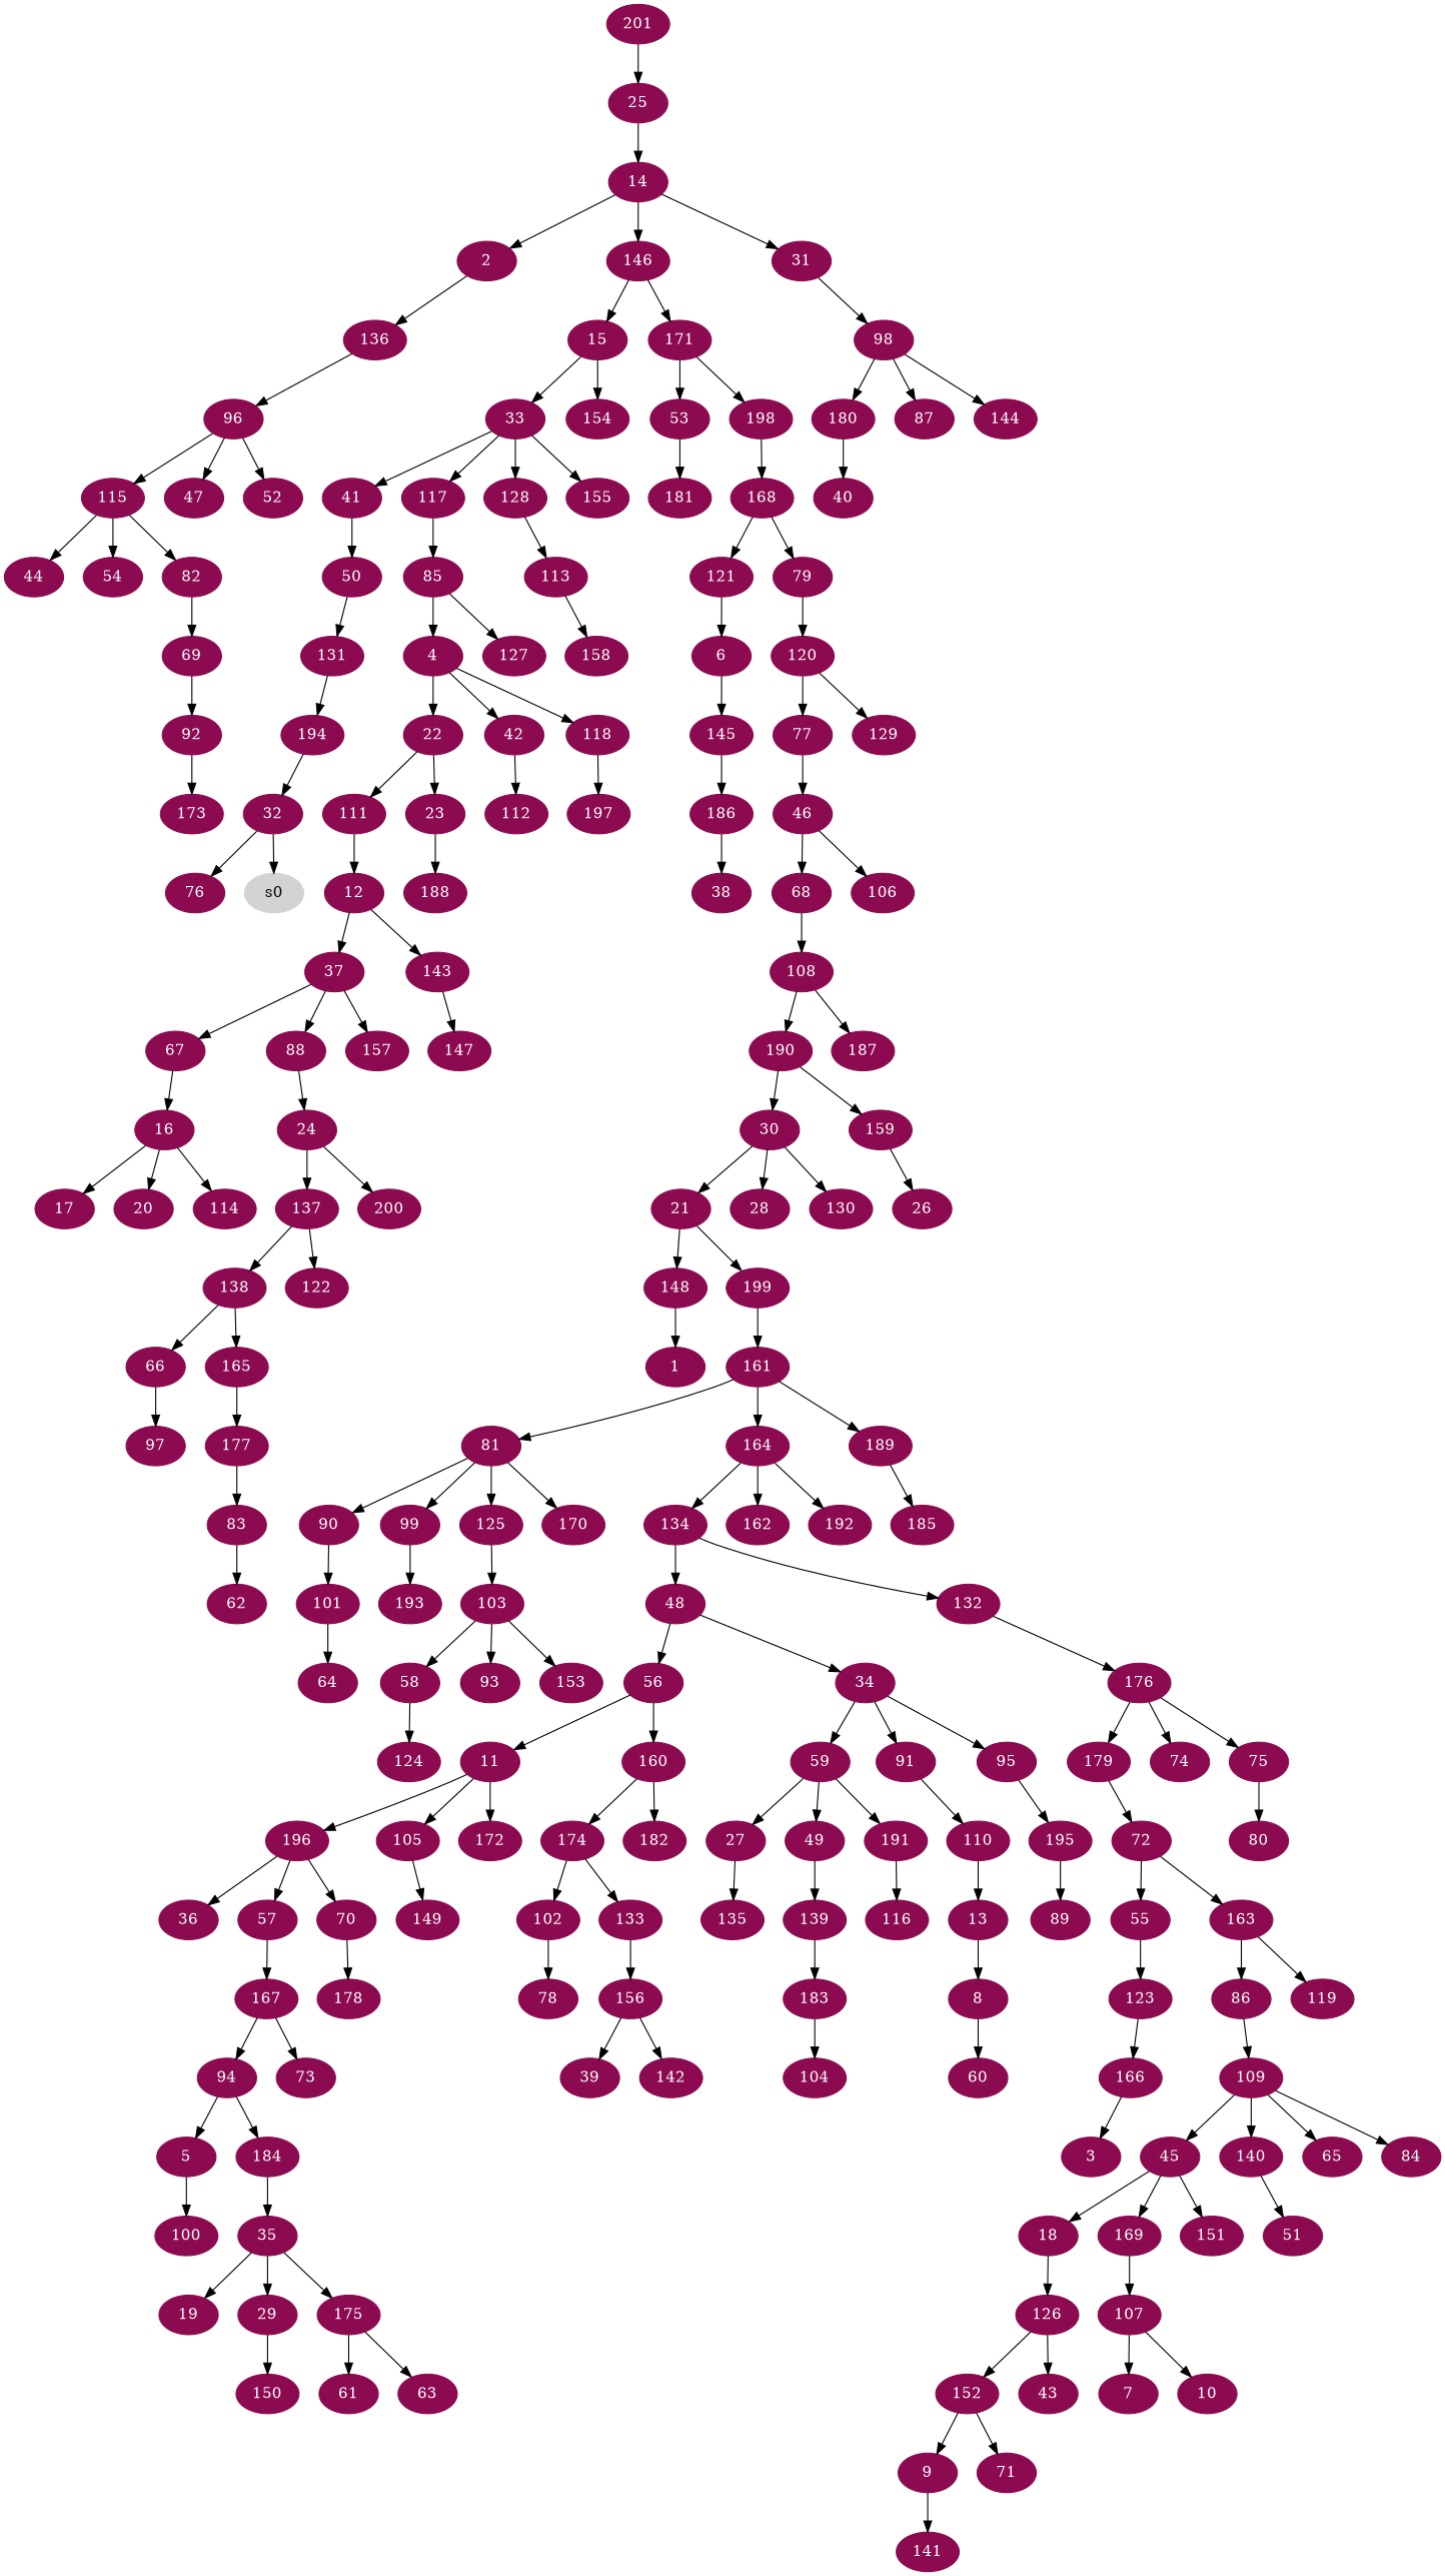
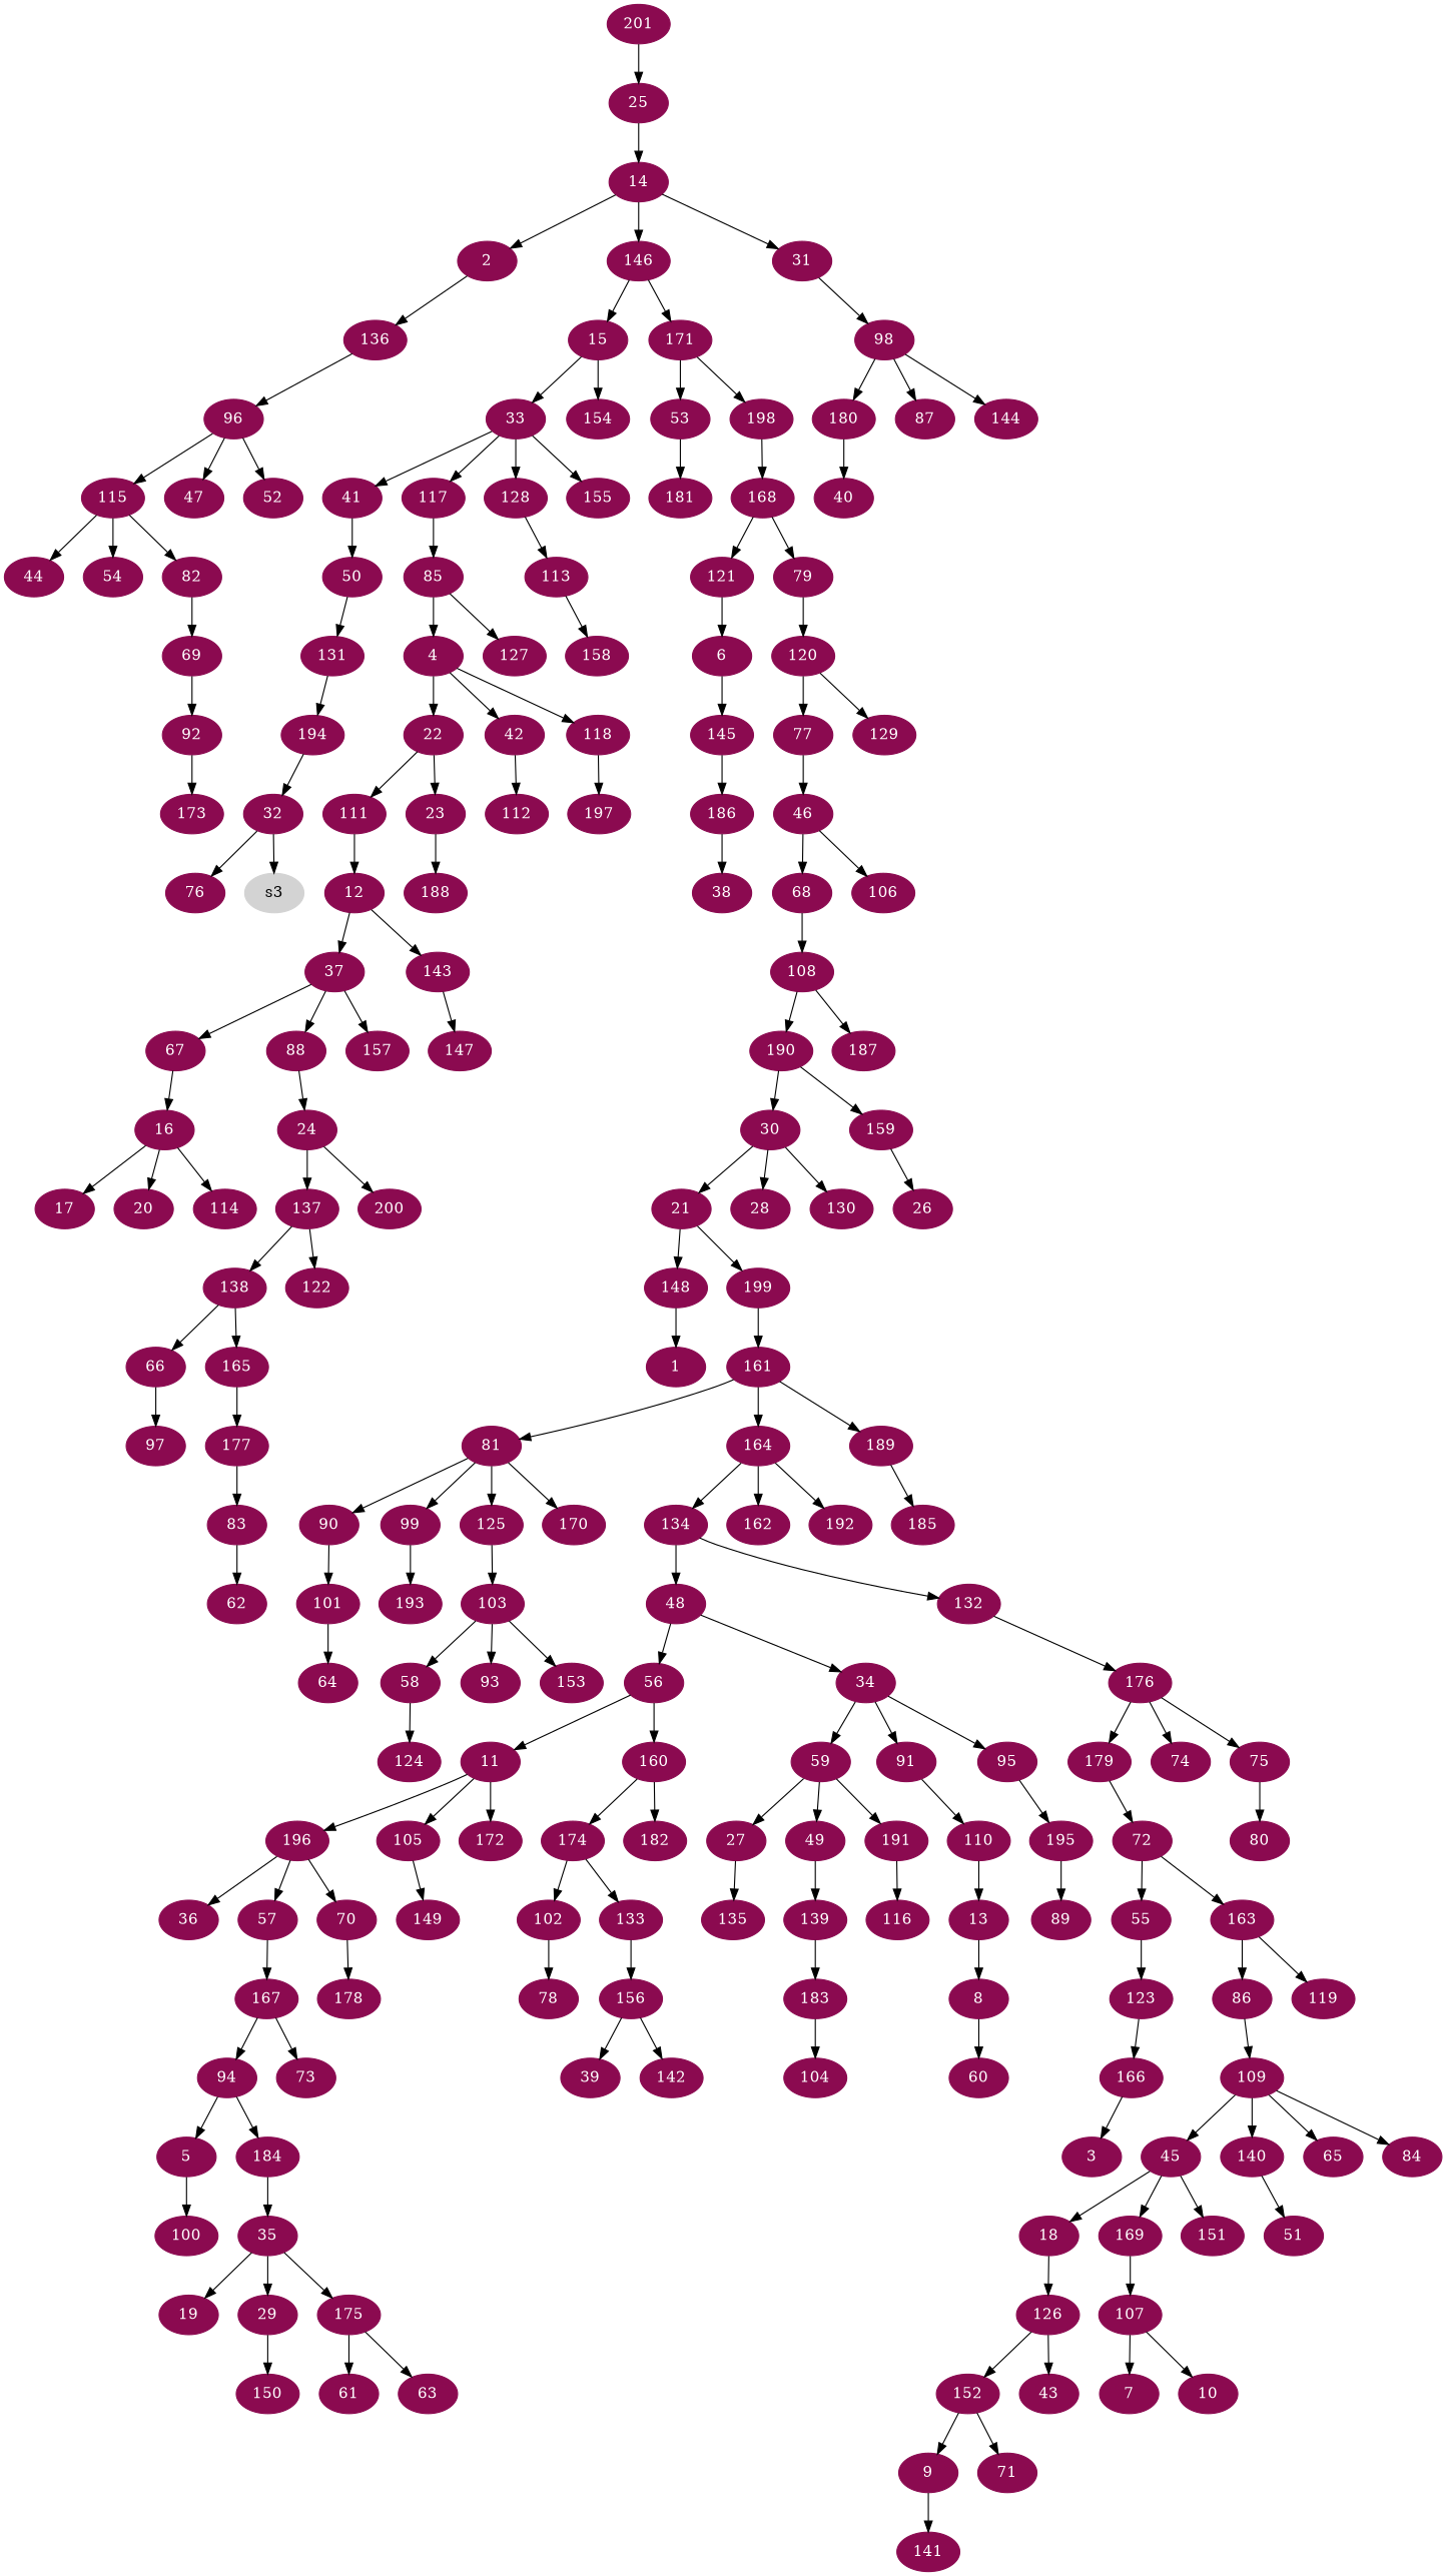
  digraph {
    node [color=deeppink4 fontcolor=white style=filled]
    148
    1
    14
    2
    146
    31
    136
    166
    3
    85
    4
    127
    22
    42
    118
    94
    5
    184
    100
    121
    6
    145
    107
    7
    10
    13
    8
    60
    152
    9
    71
    141
    56
    11
    160
    196
    105
    172
    111
    12
    37
    143
    110
    25
    15
    171
    33
    154
    67
    16
    17
    20
    114
    45
    18
    169
    151
    126
    35
    19
    29
    175
    30
    21
    28
    130
    199
    23
    188
    88
    24
    137
    200
    201
    159
    26
    59
    27
    49
    191
    135
    150
    190
    98
    194
    32
    76
-   s0 [color=lightgrey fontcolor=black]
+   s0 [color=lightgrey fontcolor=black label=s3]
    41
    117
    128
    155
    48
    34
    91
    95
    36
    57
    70
    157
    186
    38
    156
    39
    142
    180
    40
    50
    112
    43
    115
    44
    54
    82
    109
    140
    65
    84
    77
    46
    68
    106
    96
    47
    52
    134
    132
    139
    131
    51
    53
    198
    181
    72
    55
    163
    123
    167
    103
    58
    93
    153
    124
    61
    63
    83
    62
    101
    64
    138
    66
    165
    97
    108
    69
    92
    178
    179
    73
    176
    74
    75
    80
    120
    129
    102
    78
    168
    79
    161
    81
    164
    189
    90
    99
    125
    170
    177
    86
    119
    87
    144
    195
    89
    173
    193
    174
    133
    183
    104
    149
    187
    113
    158
    116
    197
    122
    162
    192
    147
    182
    185
    148 -> 1
    14 -> 2
    14 -> 146
    14 -> 31
    2 -> 136
    146 -> 15
    146 -> 171
    31 -> 98
    136 -> 96
    166 -> 3
    85 -> 4
    85 -> 127
    4 -> 22
    4 -> 42
    4 -> 118
    22 -> 111
    22 -> 23
    42 -> 112
    118 -> 197
    94 -> 5
    94 -> 184
    5 -> 100
    184 -> 35
    121 -> 6
    6 -> 145
    145 -> 186
    107 -> 7
    107 -> 10
    13 -> 8
    8 -> 60
    152 -> 9
    152 -> 71
    9 -> 141
    56 -> 11
    56 -> 160
    11 -> 196
    11 -> 105
    11 -> 172
    160 -> 174
    160 -> 182
    196 -> 36
    196 -> 57
    196 -> 70
    105 -> 149
    111 -> 12
    12 -> 37
    12 -> 143
    37 -> 67
    37 -> 88
    37 -> 157
    143 -> 147
    110 -> 13
    25 -> 14
    15 -> 33
    15 -> 154
    171 -> 53
    171 -> 198
    33 -> 41
    33 -> 117
    33 -> 128
    33 -> 155
    67 -> 16
    16 -> 17
    16 -> 20
    16 -> 114
    45 -> 18
    45 -> 169
    45 -> 151
    18 -> 126
    169 -> 107
    126 -> 152
    126 -> 43
    35 -> 19
    35 -> 29
    35 -> 175
    29 -> 150
    175 -> 61
    175 -> 63
    30 -> 21
    30 -> 28
    30 -> 130
    21 -> 148
    21 -> 199
    199 -> 161
    23 -> 188
    88 -> 24
    24 -> 137
    24 -> 200
    137 -> 138
    137 -> 122
    201 -> 25
    159 -> 26
    59 -> 27
    59 -> 49
    59 -> 191
    27 -> 135
    49 -> 139
    191 -> 116
    190 -> 30
    190 -> 159
    98 -> 180
    98 -> 87
    98 -> 144
    194 -> 32
    32 -> 76
    32 -> s0
    41 -> 50
    117 -> 85
    128 -> 113
    48 -> 56
    48 -> 34
    34 -> 59
    34 -> 91
    34 -> 95
    91 -> 110
    95 -> 195
    57 -> 167
    70 -> 178
    186 -> 38
    156 -> 39
    156 -> 142
    180 -> 40
    50 -> 131
    115 -> 44
    115 -> 54
    115 -> 82
    82 -> 69
    109 -> 45
    109 -> 140
    109 -> 65
    109 -> 84
    140 -> 51
    77 -> 46
    46 -> 68
    46 -> 106
    68 -> 108
    96 -> 115
    96 -> 47
    96 -> 52
    134 -> 48
    134 -> 132
    132 -> 176
    139 -> 183
    131 -> 194
    53 -> 181
    198 -> 168
    72 -> 55
    72 -> 163
    55 -> 123
    163 -> 86
    163 -> 119
    123 -> 166
    167 -> 94
    167 -> 73
    103 -> 58
    103 -> 93
    103 -> 153
    58 -> 124
    83 -> 62
    101 -> 64
    138 -> 66
    138 -> 165
    66 -> 97
    165 -> 177
    108 -> 190
    108 -> 187
    69 -> 92
    92 -> 173
    179 -> 72
    176 -> 179
    176 -> 74
    176 -> 75
    75 -> 80
    120 -> 77
    120 -> 129
    102 -> 78
    168 -> 121
    168 -> 79
    79 -> 120
    161 -> 81
    161 -> 164
    161 -> 189
    81 -> 90
    81 -> 99
    81 -> 125
    81 -> 170
    164 -> 134
    164 -> 162
    164 -> 192
    189 -> 185
    90 -> 101
    99 -> 193
    125 -> 103
    177 -> 83
    86 -> 109
    195 -> 89
    174 -> 102
    174 -> 133
    133 -> 156
    183 -> 104
    113 -> 158
  }
